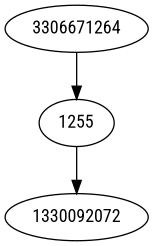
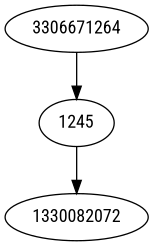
  strict digraph {
    fontname="Roboto Condensed"
    node [fontname="Roboto Condensed"]
    edge [fontname="Roboto Condensed"]
    3306671264
-   1245 [label=1255]
-   1330082072 [label=1330092072]
+   1245
+   1330082072
    3306671264 -> 1245
    1245 -> 1330082072
  }
